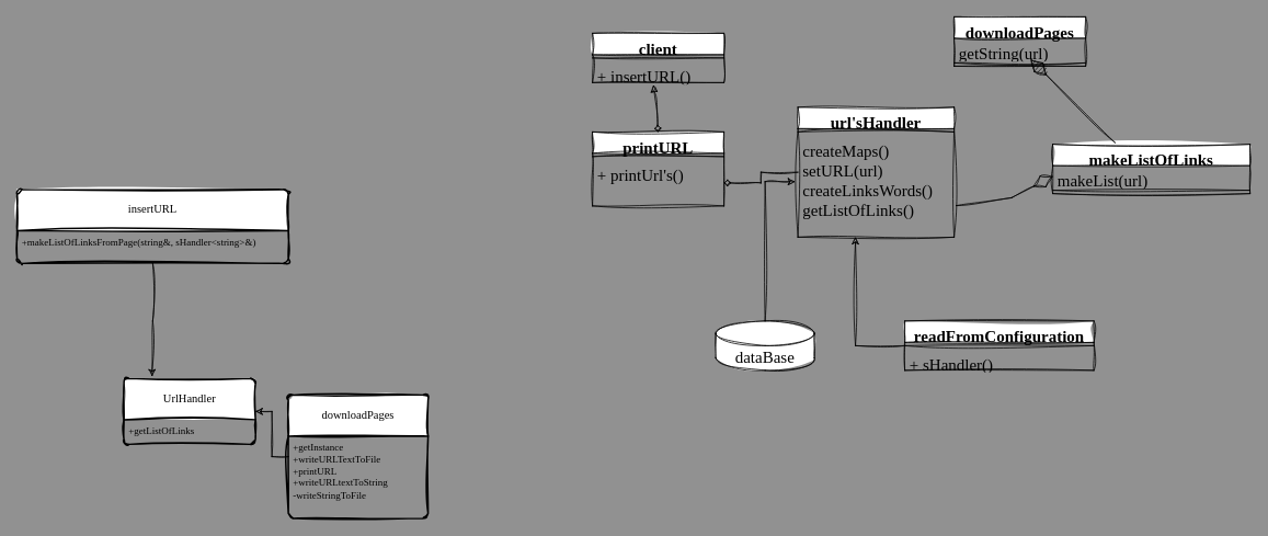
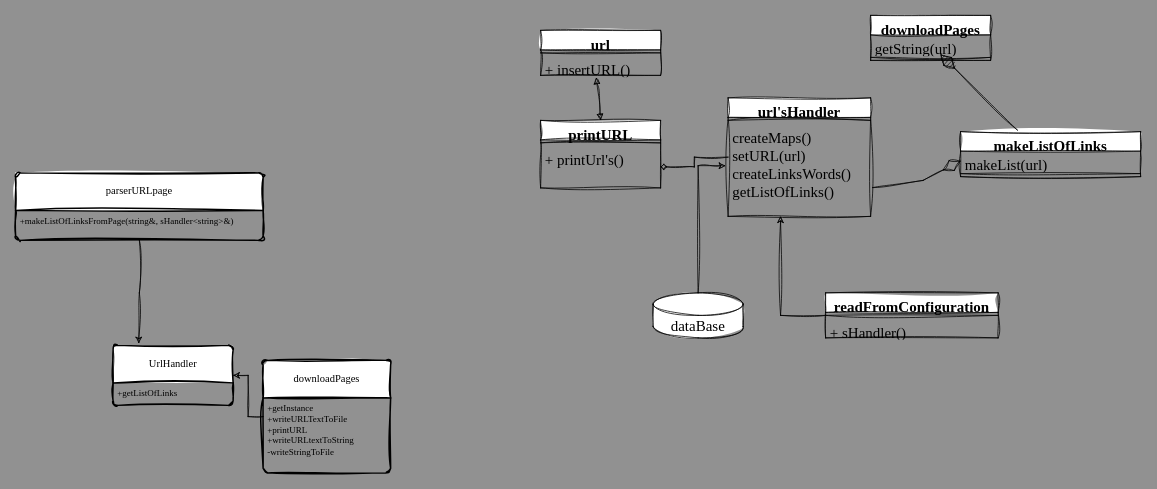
  <mxCell id="0" />
  <mxCell id="1" parent="0" />
- <mxCell id="2" value="insertURL" style="swimlane;childLayout=stackLayout;horizontal=1;startSize=50;horizontalStack=0;rounded=1;fontSize=14;fontStyle=0;strokeWidth=2;resizeParent=0;resizeLast=1;shadow=0;dashed=0;align=center;arcSize=4;whiteSpace=wrap;html=1;sketch=1;hachureGap=4;jiggle=2;curveFitting=1;fontFamily=Architects Daughter;fontSource=https%3A%2F%2Ffonts.googleapis.com%2Fcss%3Ffamily%3DArchitects%2BDaughter;" parent="1" vertex="1"><mxGeometry x="20" y="230" width="330" height="90" as="geometry" /></mxCell>
+ <mxCell id="2" value="parserURLpage" style="swimlane;childLayout=stackLayout;horizontal=1;startSize=50;horizontalStack=0;rounded=1;fontSize=14;fontStyle=0;strokeWidth=2;resizeParent=0;resizeLast=1;shadow=0;dashed=0;align=center;arcSize=4;whiteSpace=wrap;html=1;sketch=1;hachureGap=4;jiggle=2;curveFitting=1;fontFamily=Architects Daughter;fontSource=https%3A%2F%2Ffonts.googleapis.com%2Fcss%3Ffamily%3DArchitects%2BDaughter;" parent="1" vertex="1"><mxGeometry x="20" y="230" width="330" height="90" as="geometry" /></mxCell>
  <mxCell id="3" value="+makeListOfLinksFromPage(string&amp;amp;, sHandler&amp;lt;string&amp;gt;&amp;amp;)" style="align=left;strokeColor=none;fillColor=none;spacingLeft=4;fontSize=12;verticalAlign=top;resizable=0;rotatable=0;part=1;html=1;sketch=1;hachureGap=4;jiggle=2;curveFitting=1;fontFamily=Architects Daughter;fontSource=https%3A%2F%2Ffonts.googleapis.com%2Fcss%3Ffamily%3DArchitects%2BDaughter;" parent="2" vertex="1"><mxGeometry y="50" width="330" height="40" as="geometry" /></mxCell>
  <mxCell id="4" style="edgeStyle=orthogonalEdgeStyle;rounded=0;sketch=1;hachureGap=4;jiggle=2;curveFitting=1;orthogonalLoop=1;jettySize=auto;html=1;fontFamily=Architects Daughter;fontSource=https%3A%2F%2Ffonts.googleapis.com%2Fcss%3Ffamily%3DArchitects%2BDaughter;fontSize=16;" parent="1" source="5" target="7" edge="1"><mxGeometry relative="1" as="geometry" /></mxCell>
  <mxCell id="5" value="downloadPages" style="swimlane;childLayout=stackLayout;horizontal=1;startSize=50;horizontalStack=0;rounded=1;fontSize=14;fontStyle=0;strokeWidth=2;resizeParent=0;resizeLast=1;shadow=0;dashed=0;align=center;arcSize=4;whiteSpace=wrap;html=1;sketch=1;hachureGap=4;jiggle=2;curveFitting=1;fontFamily=Architects Daughter;fontSource=https%3A%2F%2Ffonts.googleapis.com%2Fcss%3Ffamily%3DArchitects%2BDaughter;" parent="1" vertex="1"><mxGeometry x="350" y="480" width="170" height="150" as="geometry" /></mxCell>
  <mxCell id="6" value="+getInstance&lt;br&gt;+writeURLTextToFile&lt;br&gt;+printURL&lt;br&gt;+writeURLtextToString&lt;br&gt;-writeStringToFile" style="align=left;strokeColor=none;fillColor=none;spacingLeft=4;fontSize=12;verticalAlign=top;resizable=0;rotatable=0;part=1;html=1;sketch=1;hachureGap=4;jiggle=2;curveFitting=1;fontFamily=Architects Daughter;fontSource=https%3A%2F%2Ffonts.googleapis.com%2Fcss%3Ffamily%3DArchitects%2BDaughter;" parent="5" vertex="1"><mxGeometry y="50" width="170" height="100" as="geometry" /></mxCell>
  <mxCell id="7" value="UrlHandler" style="swimlane;childLayout=stackLayout;horizontal=1;startSize=50;horizontalStack=0;rounded=1;fontSize=14;fontStyle=0;strokeWidth=2;resizeParent=0;resizeLast=1;shadow=0;dashed=0;align=center;arcSize=4;whiteSpace=wrap;html=1;sketch=1;hachureGap=4;jiggle=2;curveFitting=1;fontFamily=Architects Daughter;fontSource=https%3A%2F%2Ffonts.googleapis.com%2Fcss%3Ffamily%3DArchitects%2BDaughter;" parent="1" vertex="1"><mxGeometry x="150" y="460" width="160" height="80" as="geometry" /></mxCell>
  <mxCell id="8" value="+getListOfLinks" style="align=left;strokeColor=none;fillColor=none;spacingLeft=4;fontSize=12;verticalAlign=top;resizable=0;rotatable=0;part=1;html=1;sketch=1;hachureGap=4;jiggle=2;curveFitting=1;fontFamily=Architects Daughter;fontSource=https%3A%2F%2Ffonts.googleapis.com%2Fcss%3Ffamily%3DArchitects%2BDaughter;" parent="7" vertex="1"><mxGeometry y="50" width="160" height="30" as="geometry" /></mxCell>
  <mxCell id="9" style="edgeStyle=orthogonalEdgeStyle;rounded=0;sketch=1;hachureGap=4;jiggle=2;curveFitting=1;orthogonalLoop=1;jettySize=auto;html=1;entryX=0.213;entryY=-0.033;entryDx=0;entryDy=0;entryPerimeter=0;fontFamily=Architects Daughter;fontSource=https%3A%2F%2Ffonts.googleapis.com%2Fcss%3Ffamily%3DArchitects%2BDaughter;fontSize=16;" parent="1" source="3" target="7" edge="1"><mxGeometry relative="1" as="geometry" /></mxCell>
- <mxCell id="10" value="client" style="swimlane;fontStyle=1;align=center;verticalAlign=top;childLayout=stackLayout;horizontal=1;startSize=26;horizontalStack=0;resizeParent=1;resizeParentMax=0;resizeLast=0;collapsible=1;marginBottom=0;whiteSpace=wrap;html=1;sketch=1;hachureGap=4;jiggle=2;curveFitting=1;fontFamily=Architects Daughter;fontSource=https%3A%2F%2Ffonts.googleapis.com%2Fcss%3Ffamily%3DArchitects%2BDaughter;fontSize=20;" vertex="1" parent="1"><mxGeometry x="720" y="40" width="160" height="60" as="geometry" /></mxCell>
+ <mxCell id="10" value="url" style="swimlane;fontStyle=1;align=center;verticalAlign=top;childLayout=stackLayout;horizontal=1;startSize=26;horizontalStack=0;resizeParent=1;resizeParentMax=0;resizeLast=0;collapsible=1;marginBottom=0;whiteSpace=wrap;html=1;sketch=1;hachureGap=4;jiggle=2;curveFitting=1;fontFamily=Architects Daughter;fontSource=https%3A%2F%2Ffonts.googleapis.com%2Fcss%3Ffamily%3DArchitects%2BDaughter;fontSize=20;" vertex="1" parent="1"><mxGeometry x="720" y="40" width="160" height="60" as="geometry" /></mxCell>
  <mxCell id="11" value="" style="line;strokeWidth=1;fillColor=none;align=left;verticalAlign=middle;spacingTop=-1;spacingLeft=3;spacingRight=3;rotatable=0;labelPosition=right;points=[];portConstraint=eastwest;strokeColor=inherit;sketch=1;hachureGap=4;jiggle=2;curveFitting=1;fontFamily=Architects Daughter;fontSource=https%3A%2F%2Ffonts.googleapis.com%2Fcss%3Ffamily%3DArchitects%2BDaughter;fontSize=20;" vertex="1" parent="10"><mxGeometry y="26" width="160" height="8" as="geometry" /></mxCell>
  <mxCell id="12" value="+ insertURL()&amp;nbsp;" style="text;strokeColor=none;fillColor=none;align=left;verticalAlign=top;spacingLeft=4;spacingRight=4;overflow=hidden;rotatable=0;points=[[0,0.5],[1,0.5]];portConstraint=eastwest;whiteSpace=wrap;html=1;fontSize=20;fontFamily=Architects Daughter;" vertex="1" parent="10"><mxGeometry y="34" width="160" height="26" as="geometry" /></mxCell>
  <mxCell id="13" value="printURL" style="swimlane;fontStyle=1;align=center;verticalAlign=top;childLayout=stackLayout;horizontal=1;startSize=26;horizontalStack=0;resizeParent=1;resizeParentMax=0;resizeLast=0;collapsible=1;marginBottom=0;whiteSpace=wrap;html=1;sketch=1;hachureGap=4;jiggle=2;curveFitting=1;fontFamily=Architects Daughter;fontSource=https%3A%2F%2Ffonts.googleapis.com%2Fcss%3Ffamily%3DArchitects%2BDaughter;fontSize=20;" vertex="1" parent="1"><mxGeometry x="720" y="160" width="160" height="90" as="geometry"><mxRectangle x="720" y="160" width="100" height="40" as="alternateBounds" /></mxGeometry></mxCell>
  <mxCell id="14" value="" style="line;strokeWidth=1;fillColor=none;align=left;verticalAlign=middle;spacingTop=-1;spacingLeft=3;spacingRight=3;rotatable=0;labelPosition=right;points=[];portConstraint=eastwest;strokeColor=inherit;sketch=1;hachureGap=4;jiggle=2;curveFitting=1;fontFamily=Architects Daughter;fontSource=https%3A%2F%2Ffonts.googleapis.com%2Fcss%3Ffamily%3DArchitects%2BDaughter;fontSize=20;" vertex="1" parent="13"><mxGeometry y="26" width="160" height="8" as="geometry" /></mxCell>
  <mxCell id="15" value="+ printUrl's()&amp;nbsp;" style="text;strokeColor=none;fillColor=none;align=left;verticalAlign=top;spacingLeft=4;spacingRight=4;overflow=hidden;rotatable=0;points=[[0,0.5],[1,0.5]];portConstraint=eastwest;whiteSpace=wrap;html=1;fontSize=20;fontFamily=Architects Daughter;" vertex="1" parent="13"><mxGeometry y="34" width="160" height="56" as="geometry" /></mxCell>
  <mxCell id="16" style="edgeStyle=orthogonalEdgeStyle;rounded=0;sketch=1;hachureGap=4;jiggle=2;curveFitting=1;orthogonalLoop=1;jettySize=auto;html=1;fontFamily=Architects Daughter;fontSource=https%3A%2F%2Ffonts.googleapis.com%2Fcss%3Ffamily%3DArchitects%2BDaughter;fontSize=16;endArrow=diamond;" edge="1" parent="1" source="17" target="15"><mxGeometry relative="1" as="geometry" /></mxCell>
  <mxCell id="17" value="url'sHandler" style="swimlane;fontStyle=1;align=center;verticalAlign=top;childLayout=stackLayout;horizontal=1;startSize=26;horizontalStack=0;resizeParent=1;resizeParentMax=0;resizeLast=0;collapsible=1;marginBottom=0;whiteSpace=wrap;html=1;sketch=1;hachureGap=4;jiggle=2;curveFitting=1;fontFamily=Architects Daughter;fontSource=https%3A%2F%2Ffonts.googleapis.com%2Fcss%3Ffamily%3DArchitects%2BDaughter;fontSize=20;" vertex="1" parent="1"><mxGeometry x="970" y="130" width="190" height="158" as="geometry"><mxRectangle x="970" y="190" width="150" height="40" as="alternateBounds" /></mxGeometry></mxCell>
  <mxCell id="18" value="" style="line;strokeWidth=1;fillColor=none;align=left;verticalAlign=middle;spacingTop=-1;spacingLeft=3;spacingRight=3;rotatable=0;labelPosition=right;points=[];portConstraint=eastwest;strokeColor=inherit;sketch=1;hachureGap=4;jiggle=2;curveFitting=1;fontFamily=Architects Daughter;fontSource=https%3A%2F%2Ffonts.googleapis.com%2Fcss%3Ffamily%3DArchitects%2BDaughter;fontSize=20;" vertex="1" parent="17"><mxGeometry y="26" width="190" height="8" as="geometry" /></mxCell>
  <mxCell id="19" value="createMaps()&lt;br&gt;setURL(url)&lt;br&gt;createLinksWords()&lt;br&gt;getListOfLinks()" style="text;strokeColor=none;fillColor=none;align=left;verticalAlign=top;spacingLeft=4;spacingRight=4;overflow=hidden;rotatable=0;points=[[0,0.5],[1,0.5]];portConstraint=eastwest;whiteSpace=wrap;html=1;fontSize=20;fontFamily=Architects Daughter;" vertex="1" parent="17"><mxGeometry y="34" width="190" height="124" as="geometry" /></mxCell>
  <mxCell id="20" style="edgeStyle=orthogonalEdgeStyle;rounded=0;sketch=1;hachureGap=4;jiggle=2;curveFitting=1;orthogonalLoop=1;jettySize=auto;html=1;fontFamily=Architects Daughter;fontSource=https%3A%2F%2Ffonts.googleapis.com%2Fcss%3Ffamily%3DArchitects%2BDaughter;fontSize=16;entryX=-0.019;entryY=0.455;entryDx=0;entryDy=0;entryPerimeter=0;" edge="1" parent="1" source="21" target="19"><mxGeometry relative="1" as="geometry"><mxPoint x="1000" y="330" as="targetPoint" /></mxGeometry></mxCell>
  <mxCell id="21" value="dataBase" style="shape=cylinder3;whiteSpace=wrap;html=1;boundedLbl=1;backgroundOutline=1;size=15;sketch=1;hachureGap=4;jiggle=2;curveFitting=1;fontFamily=Architects Daughter;fontSource=https%3A%2F%2Ffonts.googleapis.com%2Fcss%3Ffamily%3DArchitects%2BDaughter;fontSize=20;" vertex="1" parent="1"><mxGeometry x="870" y="390" width="120" height="60" as="geometry" /></mxCell>
  <mxCell id="22" value="downloadPages" style="swimlane;fontStyle=1;align=center;verticalAlign=top;childLayout=stackLayout;horizontal=1;startSize=26;horizontalStack=0;resizeParent=1;resizeParentMax=0;resizeLast=0;collapsible=1;marginBottom=0;whiteSpace=wrap;html=1;sketch=1;hachureGap=4;jiggle=2;curveFitting=1;fontFamily=Architects Daughter;fontSource=https%3A%2F%2Ffonts.googleapis.com%2Fcss%3Ffamily%3DArchitects%2BDaughter;fontSize=20;" vertex="1" parent="1"><mxGeometry x="1160" y="20" width="160" height="60" as="geometry" /></mxCell>
  <mxCell id="23" value="getString(url)" style="text;strokeColor=none;fillColor=none;align=left;verticalAlign=top;spacingLeft=4;spacingRight=4;overflow=hidden;rotatable=0;points=[[0,0.5],[1,0.5]];portConstraint=eastwest;whiteSpace=wrap;html=1;fontSize=20;fontFamily=Architects Daughter;" vertex="1" parent="22"><mxGeometry y="26" width="160" height="26" as="geometry" /></mxCell>
  <mxCell id="24" value="" style="line;strokeWidth=1;fillColor=none;align=left;verticalAlign=middle;spacingTop=-1;spacingLeft=3;spacingRight=3;rotatable=0;labelPosition=right;points=[];portConstraint=eastwest;strokeColor=inherit;sketch=1;hachureGap=4;jiggle=2;curveFitting=1;fontFamily=Architects Daughter;fontSource=https%3A%2F%2Ffonts.googleapis.com%2Fcss%3Ffamily%3DArchitects%2BDaughter;fontSize=20;" vertex="1" parent="22"><mxGeometry y="52" width="160" height="8" as="geometry" /></mxCell>
  <mxCell id="25" value="makeListOfLinks" style="swimlane;fontStyle=1;align=center;verticalAlign=top;childLayout=stackLayout;horizontal=1;startSize=26;horizontalStack=0;resizeParent=1;resizeParentMax=0;resizeLast=0;collapsible=1;marginBottom=0;whiteSpace=wrap;html=1;sketch=1;hachureGap=4;jiggle=2;curveFitting=1;fontFamily=Architects Daughter;fontSource=https%3A%2F%2Ffonts.googleapis.com%2Fcss%3Ffamily%3DArchitects%2BDaughter;fontSize=20;" vertex="1" parent="1"><mxGeometry x="1280" y="175" width="240" height="60" as="geometry" /></mxCell>
  <mxCell id="26" value="makeList(url)" style="text;strokeColor=none;fillColor=none;align=left;verticalAlign=top;spacingLeft=4;spacingRight=4;overflow=hidden;rotatable=0;points=[[0,0.5],[1,0.5]];portConstraint=eastwest;whiteSpace=wrap;html=1;fontSize=20;fontFamily=Architects Daughter;" vertex="1" parent="25"><mxGeometry y="26" width="240" height="26" as="geometry" /></mxCell>
  <mxCell id="27" value="" style="line;strokeWidth=1;fillColor=none;align=left;verticalAlign=middle;spacingTop=-1;spacingLeft=3;spacingRight=3;rotatable=0;labelPosition=right;points=[];portConstraint=eastwest;strokeColor=inherit;sketch=1;hachureGap=4;jiggle=2;curveFitting=1;fontFamily=Architects Daughter;fontSource=https%3A%2F%2Ffonts.googleapis.com%2Fcss%3Ffamily%3DArchitects%2BDaughter;fontSize=20;" vertex="1" parent="25"><mxGeometry y="52" width="240" height="8" as="geometry" /></mxCell>
  <mxCell id="28" value="readFromConfiguration" style="swimlane;fontStyle=1;align=center;verticalAlign=top;childLayout=stackLayout;horizontal=1;startSize=26;horizontalStack=0;resizeParent=1;resizeParentMax=0;resizeLast=0;collapsible=1;marginBottom=0;whiteSpace=wrap;html=1;sketch=1;hachureGap=4;jiggle=2;curveFitting=1;fontFamily=Architects Daughter;fontSource=https%3A%2F%2Ffonts.googleapis.com%2Fcss%3Ffamily%3DArchitects%2BDaughter;fontSize=20;" vertex="1" parent="1"><mxGeometry x="1100" y="390" width="230" height="60" as="geometry" /></mxCell>
  <mxCell id="29" value="" style="line;strokeWidth=1;fillColor=none;align=left;verticalAlign=middle;spacingTop=-1;spacingLeft=3;spacingRight=3;rotatable=0;labelPosition=right;points=[];portConstraint=eastwest;strokeColor=inherit;sketch=1;hachureGap=4;jiggle=2;curveFitting=1;fontFamily=Architects Daughter;fontSource=https%3A%2F%2Ffonts.googleapis.com%2Fcss%3Ffamily%3DArchitects%2BDaughter;fontSize=20;" vertex="1" parent="28"><mxGeometry y="26" width="230" height="8" as="geometry" /></mxCell>
  <mxCell id="30" value="+ sHandler()" style="text;strokeColor=none;fillColor=none;align=left;verticalAlign=top;spacingLeft=4;spacingRight=4;overflow=hidden;rotatable=0;points=[[0,0.5],[1,0.5]];portConstraint=eastwest;whiteSpace=wrap;html=1;fontSize=20;fontFamily=Architects Daughter;" vertex="1" parent="28"><mxGeometry y="34" width="230" height="26" as="geometry" /></mxCell>
  <mxCell id="31" style="edgeStyle=orthogonalEdgeStyle;rounded=0;sketch=1;hachureGap=4;jiggle=2;curveFitting=1;orthogonalLoop=1;jettySize=auto;html=1;fontFamily=Architects Daughter;fontSource=https%3A%2F%2Ffonts.googleapis.com%2Fcss%3Ffamily%3DArchitects%2BDaughter;fontSize=16;entryX=0.368;entryY=1;entryDx=0;entryDy=0;entryPerimeter=0;" edge="1" parent="1" source="29" target="19"><mxGeometry relative="1" as="geometry" /></mxCell>
  <mxCell id="32" value="" style="endArrow=diamondThin;endFill=1;endSize=24;html=1;rounded=0;sketch=1;hachureGap=4;jiggle=2;curveFitting=1;fontFamily=Architects Daughter;fontSource=https%3A%2F%2Ffonts.googleapis.com%2Fcss%3Ffamily%3DArchitects%2BDaughter;fontSize=16;exitX=0.316;exitY=-0.033;exitDx=0;exitDy=0;exitPerimeter=0;" edge="1" parent="1" source="25" target="23"><mxGeometry width="160" relative="1" as="geometry"><mxPoint x="1170" y="300" as="sourcePoint" /><mxPoint x="1330" y="300" as="targetPoint" /></mxGeometry></mxCell>
  <mxCell id="33" value="" style="endArrow=diamondThin;endFill=0;endSize=24;html=1;rounded=0;sketch=1;hachureGap=4;jiggle=2;curveFitting=1;fontFamily=Architects Daughter;fontSource=https%3A%2F%2Ffonts.googleapis.com%2Fcss%3Ffamily%3DArchitects%2BDaughter;fontSize=16;entryX=0;entryY=0.5;entryDx=0;entryDy=0;exitX=1.013;exitY=0.691;exitDx=0;exitDy=0;exitPerimeter=0;" edge="1" parent="1" source="19" target="26"><mxGeometry width="160" relative="1" as="geometry"><mxPoint x="1120" y="208.58" as="sourcePoint" /><mxPoint x="1280" y="208.58" as="targetPoint" /><Array as="points"><mxPoint x="1230" y="240" /></Array></mxGeometry></mxCell>
- <mxCell id="34" value="" style="endArrow=diamond;startArrow=block;endFill=1;startFill=1;html=1;rounded=0;sketch=1;hachureGap=4;jiggle=2;curveFitting=1;fontFamily=Architects Daughter;fontSource=https%3A%2F%2Ffonts.googleapis.com%2Fcss%3Ffamily%3DArchitects%2BDaughter;fontSize=16;exitX=0.464;exitY=1.115;exitDx=0;exitDy=0;exitPerimeter=0;entryX=0.5;entryY=0;entryDx=0;entryDy=0;" edge="1" parent="1" source="12" target="13"><mxGeometry width="160" relative="1" as="geometry"><mxPoint x="620" y="288" as="sourcePoint" /><mxPoint x="780" y="288" as="targetPoint" /></mxGeometry></mxCell>
+ <mxCell id="34" value="" style="endArrow=block;startArrow=block;endFill=1;startFill=1;html=1;rounded=0;sketch=1;hachureGap=4;jiggle=2;curveFitting=1;fontFamily=Architects Daughter;fontSource=https%3A%2F%2Ffonts.googleapis.com%2Fcss%3Ffamily%3DArchitects%2BDaughter;fontSize=16;exitX=0.464;exitY=1.115;exitDx=0;exitDy=0;exitPerimeter=0;entryX=0.5;entryY=0;entryDx=0;entryDy=0;" edge="1" parent="1" source="12" target="13"><mxGeometry width="160" relative="1" as="geometry"><mxPoint x="620" y="288" as="sourcePoint" /><mxPoint x="780" y="288" as="targetPoint" /></mxGeometry></mxCell>
